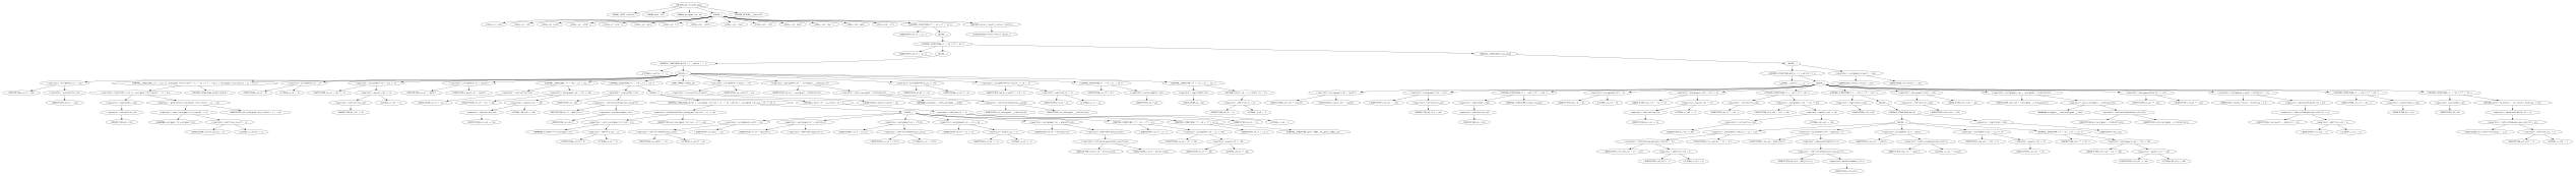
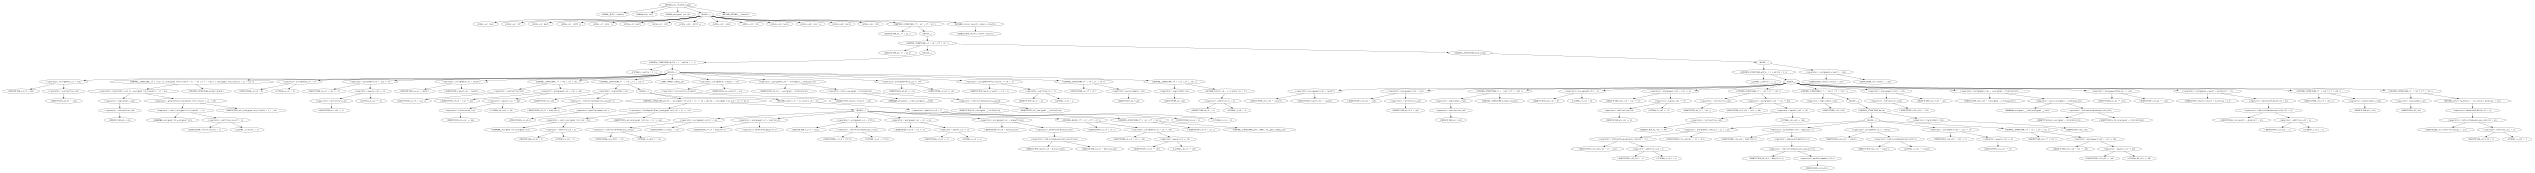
  digraph {
    fontname="Source Code Pro"
    node [fontname="Source Code Pro"]
    edge [fontname="Source Code Pro"]
    n1 [label="(METHOD,do_rfc1035_name)"]
    n2 [label="(PARAM,_BYTE *result)"]
    n3 [label="(PARAM,char *a2)"]
    n4 [label="(PARAM,unsigned int a3)"]
    n5 [label="(BLOCK,,)"]
    n6 [label="(METHOD_RETURN,__fastcall)"]
    n7 [label="(LOCAL,v3: char)"]
    n8 [label="(LOCAL,v4: int)"]
    n9 [label="(LOCAL,v5: bool)"]
    n10 [label="(LOCAL,v6: _BYTE *)"]
    n11 [label="(LOCAL,v7: char *)"]
    n12 [label="(LOCAL,v8: bool)"]
    n13 [label="(LOCAL,v9: int)"]
    n14 [label="(LOCAL,v10: _BYTE *)"]
    n15 [label="(LOCAL,v11: char)"]
    n16 [label="(LOCAL,v12: int)"]
    n17 [label="(LOCAL,v13: bool)"]
    n18 [label="(LOCAL,v14: char *)"]
    n19 [label="(LOCAL,v15: bool)"]
    n20 [label="(LOCAL,v16: int)"]
    n21 [label="(CONTROL_STRUCTURE,if ( a2 ),if ( a2 ))"]
    n22 [label="(RETURN,return result;,return result;)"]
    n23 [label="(IDENTIFIER,a2,if ( a2 ))"]
    n24 [label="(BLOCK,,)"]
    n25 [label="(IDENTIFIER,result,return result;)"]
    n26 [label="(CONTROL_STRUCTURE,if ( a3 ),if ( a3 ))"]
    n27 [label="(IDENTIFIER,a3,if ( a3 ))"]
    n28 [label="(BLOCK,,)"]
    n29 [label="(CONTROL_STRUCTURE,else,else)"]
    n30 [label="(CONTROL_STRUCTURE,while ( 1 ),while ( 1 ))"]
    n31 [label="(BLOCK,,)"]
    n32 [label="(LITERAL,1,while ( 1 ))"]
    n33 [label="(BLOCK,,)"]
    n34 [label="(<operator>.assignment,v3 = *a2)"]
    n35 [label="(CONTROL_STRUCTURE,if ( !*a2 || (unsigned int)(result + 1) > a3 ),if ( !*a2 || (unsigned int)(result + 1) > a3 ))"]
    n36 [label="(<operator>.assignment,v4 = 0)"]
    n37 [label="(<operator>.assignment,v5 = *a2 == 0)"]
    n38 [label="(<operator>.assignment,v6 = result)"]
    n39 [label="(CONTROL_STRUCTURE,if ( *a2 ),if ( *a2 ))"]
    n40 [label="(CONTROL_STRUCTURE,if ( !v5 ),if ( !v5 ))"]
    n41 [label="(JUMP_TARGET,LABEL_14)"]
    n42 [label="(<operator>.assignment,*result = v4)"]
    n43 [label="(<operator>.assignment,v9 = (unsigned __int8)a2[v4])"]
    n44 [label="(<operator>.assignmentPlus,a2 += v4)"]
    n45 [label="(<operator>.assignmentPlus,result += v4 + 1)"]
    n46 [label="(CONTROL_STRUCTURE,if ( v9 ),if ( v9 ))"]
    n47 [label="(CONTROL_STRUCTURE,if ( !a2 ),if ( !a2 ))"]
    n48 [label="(IDENTIFIER,v3,v3 = *a2)"]
    n49 [label="(<operator>.indirection,*a2)"]
    n50 [label="(<operator>.logicalOr,!*a2 || (unsigned int)(result + 1) > a3)"]
    n51 [label="(CONTROL_STRUCTURE,break;,break;)"]
    n52 [label="(IDENTIFIER,v4,v4 = 0)"]
    n53 [label="(LITERAL,0,v4 = 0)"]
    n54 [label="(IDENTIFIER,v5,v5 = *a2 == 0)"]
    n55 [label="(<operator>.equals,*a2 == 0)"]
    n56 [label="(IDENTIFIER,v6,v6 = result)"]
    n57 [label="(IDENTIFIER,result,v6 = result)"]
    n58 [label="(<operator>.indirection,*a2)"]
    n59 [label="(<operator>.assignment,v5 = *a2 == 46)"]
    n60 [label="(<operator>.logicalNot,!v5)"]
    n61 [label="(BLOCK,,)"]
    n62 [label="(<operator>.indirection,*result)"]
    n63 [label="(IDENTIFIER,v4,*result = v4)"]
    n64 [label="(IDENTIFIER,v9,v9 = (unsigned __int8)a2[v4])"]
    n65 [label="(<operator>.cast,(unsigned __int8)a2[v4])"]
    n66 [label="(IDENTIFIER,a2,a2 += v4)"]
    n67 [label="(IDENTIFIER,v4,a2 += v4)"]
    n68 [label="(IDENTIFIER,result,result += v4 + 1)"]
    n69 [label="(<operator>.addition,v4 + 1)"]
    n70 [label="(IDENTIFIER,v9,if ( v9 ))"]
    n71 [label="(<operator>.preIncrement,++a2)"]
    n72 [label="(<operator>.logicalNot,!a2)"]
    n73 [label="(RETURN,return v6 + 1;,return v6 + 1;)"]
    n74 [label="(IDENTIFIER,a2,v3 = *a2)"]
    n75 [label="(<operator>.logicalNot,!*a2)"]
    n76 [label="(<operator>.greaterThan,(unsigned int)(result + 1) > a3)"]
    n77 [label="(<operator>.indirection,*a2)"]
    n78 [label="(<operator>.cast,(unsigned int)(result + 1))"]
    n79 [label="(IDENTIFIER,a3,(unsigned int)(result + 1) > a3)"]
    n80 [label="(IDENTIFIER,a2,!*a2)"]
    n81 [label="(UNKNOWN,unsigned int,unsigned int)"]
    n82 [label="(<operator>.addition,result + 1)"]
    n83 [label="(IDENTIFIER,result,result + 1)"]
    n84 [label="(LITERAL,1,result + 1)"]
    n85 [label="(<operator>.indirection,*a2)"]
    n86 [label="(LITERAL,0,*a2 == 0)"]
    n87 [label="(IDENTIFIER,a2,*a2 == 0)"]
    n88 [label="(IDENTIFIER,a2,if ( *a2 ))"]
    n89 [label="(IDENTIFIER,v5,v5 = *a2 == 42)"]
    n90 [label="(<operator>.equals,*a2 == 46)"]
    n91 [label="(<operator>.indirection,*a2)"]
    n92 [label="(LITERAL,46,*a2 == 46)"]
    n93 [label="(IDENTIFIER,a2,*a2 == 46)"]
    n94 [label="(IDENTIFIER,v5,!v5)"]
    n95 [label="(<operator>.indirectIndexAccess,a2[v4++])"]
    n96 [label="(CONTROL_STRUCTURE,while ( (unsigned int)(v6 + 2) <= a3 ),while ( (unsigned int)(v6 + 2) <= a3 ))"]
    n97 [label="(RETURN,return v6 + 1;,return v6 + 1;)"]
    n98 [label="(<operator>.lessEqualsThan,(unsigned int)(v6 + 2) <= a3)"]
    n99 [label="(BLOCK,,)"]
    n100 [label="(<operator>.addition,v6 + 1)"]
    n101 [label="(<operator>.cast,(unsigned int)(v6 + 2))"]
    n102 [label="(IDENTIFIER,a3,(unsigned int)(v6 + 2) <= a3)"]
    n103 [label="(<operator>.assignment,v6[1] = v3)"]
    n104 [label="(<operator>.assignment,v7 = &a2[v4++])"]
    n105 [label="(<operator>.assignment,v3 = v7[1])"]
    n106 [label="(<operator>.assignment,v8 = v3 == 0)"]
    n107 [label="(<operator>.assignment,v6 = &result[v4])"]
-   n108 [label="(CONTROL_STRUCTURE,if ( v3 ),if ( v3 ))"]
+   n108 [label="(CONTROL_BLOCK,if ( v3 ),if ( v3 ))"]
    n109 [label="(CONTROL_STRUCTURE,if ( v8 ),if ( v8 ))"]
    n110 [label="(UNKNOWN,unsigned int,unsigned int)"]
    n111 [label="(<operator>.addition,v6 + 2)"]
    n112 [label="(IDENTIFIER,v6,v6 + 2)"]
    n113 [label="(LITERAL,2,v6 + 2)"]
    n114 [label="(<operator>.indirectIndexAccess,v6[1])"]
    n115 [label="(IDENTIFIER,v3,v6[1] = v3)"]
    n116 [label="(IDENTIFIER,v7,v7 = &a2[v4++])"]
    n117 [label="(<operator>.addressOf,&a2[v4++])"]
    n118 [label="(IDENTIFIER,v3,v3 = v7[1])"]
    n119 [label="(<operator>.indirectIndexAccess,v7[1])"]
    n120 [label="(IDENTIFIER,v8,v8 = v3 == 0)"]
    n121 [label="(<operator>.equals,v3 == 0)"]
    n122 [label="(IDENTIFIER,v6,v6 = &result[v4])"]
    n123 [label="(<operator>.addressOf,&result[v4])"]
    n124 [label="(IDENTIFIER,v3,if ( v3 ))"]
    n125 [label="(<operator>.assignment,v8 = v3 == 46)"]
    n126 [label="(IDENTIFIER,v8,if ( v8 ))"]
    n127 [label="(CONTROL_STRUCTURE,goto LABEL_14;,goto LABEL_14;)"]
    n128 [label="(IDENTIFIER,v6,v6[1] = v3)"]
    n129 [label="(LITERAL,1,v6[1] = v3)"]
    n130 [label="(IDENTIFIER,a2,v7 = &a2[v4++])"]
    n131 [label="(<operator>.postIncrement,v4++)"]
    n132 [label="(IDENTIFIER,v4,v4++)"]
    n133 [label="(IDENTIFIER,v7,v3 = v7[1])"]
    n134 [label="(LITERAL,1,v3 = v7[1])"]
    n135 [label="(IDENTIFIER,v3,v3 == 0)"]
    n136 [label="(LITERAL,0,v3 == 0)"]
    n137 [label="(<operator>.indirectIndexAccess,result[v4])"]
    n138 [label="(IDENTIFIER,result,v6 = &result[v4])"]
    n139 [label="(IDENTIFIER,v4,v6 = &result[v4])"]
    n140 [label="(IDENTIFIER,v8,v8 = v3 == 46)"]
    n141 [label="(<operator>.equals,v3 == 46)"]
    n142 [label="(IDENTIFIER,v3,v3 == 46)"]
    n143 [label="(LITERAL,46,v3 == 46)"]
    n144 [label="(IDENTIFIER,v6,v6 + 1)"]
    n145 [label="(LITERAL,1,v6 + 1)"]
    n146 [label="(IDENTIFIER,result,*result = v4)"]
    n147 [label="(UNKNOWN,unsigned __int8,unsigned __int8)"]
    n148 [label="(<operator>.indirectIndexAccess,a2[v4])"]
    n149 [label="(IDENTIFIER,a2,(unsigned __int8)a2[v4])"]
    n150 [label="(IDENTIFIER,v4,(unsigned __int8)a2[v4])"]
    n151 [label="(IDENTIFIER,v4,v4 + 1)"]
    n152 [label="(LITERAL,1,v4 + 1)"]
    n153 [label="(IDENTIFIER,a2,++a2)"]
    n154 [label="(IDENTIFIER,a2,!a2)"]
    n155 [label="(<operator>.addition,v6 + 1)"]
    n156 [label="(IDENTIFIER,v6,v6 + 1)"]
    n157 [label="(LITERAL,1,v6 + 1)"]
    n158 [label="(CONTROL_STRUCTURE,while ( 1 ),while ( 1 ))"]
    n159 [label="(<operator>.assignment,result = v10)"]
    n160 [label="(LITERAL,1,while ( 1 ))"]
    n161 [label="(BLOCK,,)"]
    n162 [label="(IDENTIFIER,result,result = v10)"]
    n163 [label="(IDENTIFIER,v10,result = v10)"]
    n164 [label="(<operator>.assignment,v10 = result)"]
    n165 [label="(<operator>.assignment,v11 = *a2)"]
    n166 [label="(CONTROL_STRUCTURE,if ( !*a2 ),if ( !*a2 ))"]
    n167 [label="(<operator>.assignment,v12 = 0)"]
    n168 [label="(<operator>.assignment,v13 = *a2 == 0)"]
    n169 [label="(CONTROL_STRUCTURE,if ( *a2 ),if ( *a2 ))"]
    n170 [label="(CONTROL_STRUCTURE,if ( !v13 ),if ( !v13 ))"]
    n171 [label="(<operator>.assignment,*v10 = v12)"]
    n172 [label="(<operator>.assignment,v16 = (unsigned __int8)a2[v12])"]
    n173 [label="(<operator>.assignmentPlus,a2 += v12)"]
    n174 [label="(<operator>.assignment,result = &v10[v12 + 1])"]
    n175 [label="(CONTROL_STRUCTURE,if ( v16 ),if ( v16 ))"]
    n176 [label="(CONTROL_STRUCTURE,if ( !a2 ),if ( !a2 ))"]
    n177 [label="(IDENTIFIER,v10,v10 = result)"]
    n178 [label="(IDENTIFIER,result,v10 = result)"]
    n179 [label="(IDENTIFIER,v11,v11 = *a2)"]
    n180 [label="(<operator>.indirection,*a2)"]
    n181 [label="(<operator>.logicalNot,!*a2)"]
    n182 [label="(CONTROL_STRUCTURE,break;,break;)"]
    n183 [label="(IDENTIFIER,v12,v12 = 0)"]
    n184 [label="(LITERAL,0,v12 = 0)"]
    n185 [label="(IDENTIFIER,v13,v13 = *a2 == 0)"]
    n186 [label="(<operator>.equals,*a2 == 0)"]
    n187 [label="(<operator>.indirection,*a2)"]
    n188 [label="(<operator>.assignment,v13 = *a2 == 46)"]
    n189 [label="(<operator>.logicalNot,!v13)"]
    n190 [label="(BLOCK,,)"]
    n191 [label="(<operator>.indirection,*v10)"]
    n192 [label="(IDENTIFIER,v12,*v10 = v12)"]
    n193 [label="(IDENTIFIER,v16,v16 = (unsigned __int8)a2[v12])"]
    n194 [label="(<operator>.cast,(unsigned __int8)a2[v12])"]
    n195 [label="(IDENTIFIER,a2,a2 += v12)"]
    n196 [label="(IDENTIFIER,v12,a2 += v12)"]
    n197 [label="(IDENTIFIER,result,result = &v10[v12 + 1])"]
    n198 [label="(<operator>.addressOf,&v10[v12 + 1])"]
    n199 [label="(IDENTIFIER,v16,if ( v16 ))"]
    n200 [label="(<operator>.preIncrement,++a2)"]
    n201 [label="(<operator>.logicalNot,!a2)"]
    n202 [label="(RETURN,return &v10[v12 + 1];,return &v10[v12 + 1];)"]
    n203 [label="(IDENTIFIER,a2,v11 = *a2)"]
    n204 [label="(<operator>.indirection,*a2)"]
    n205 [label="(IDENTIFIER,a2,!*a2)"]
    n206 [label="(<operator>.indirection,*a2)"]
    n207 [label="(LITERAL,0,*a2 == 0)"]
    n208 [label="(IDENTIFIER,a2,*a2 == 0)"]
    n209 [label="(IDENTIFIER,a2,if ( *a2 ))"]
    n210 [label="(IDENTIFIER,v13,v13 = *a2 == 46)"]
    n211 [label="(<operator>.equals,*a2 == 46)"]
    n212 [label="(<operator>.indirection,*a2)"]
    n213 [label="(LITERAL,46,*a2 == 46)"]
    n214 [label="(IDENTIFIER,a2,*a2 == 46)"]
    n215 [label="(IDENTIFIER,v13,!v13)"]
    n216 [label="(CONTROL_STRUCTURE,do,do)"]
    n217 [label="(BLOCK,,)"]
    n218 [label="(<operator>.logicalNot,!v15)"]
    n219 [label="(<operator>.assignment,v10[v12 + 1] = v11)"]
    n220 [label="(<operator>.assignment,v14 = &a2[v12++])"]
    n221 [label="(<operator>.assignment,v11 = v14[1])"]
    n222 [label="(<operator>.assignment,v15 = v11 == 0)"]
    n223 [label="(CONTROL_STRUCTURE,if ( v11 ),if ( v11 ))"]
    n224 [label="(IDENTIFIER,v15,!v15)"]
    n225 [label="(<operator>.indirectIndexAccess,v10[v12 + 1])"]
    n226 [label="(IDENTIFIER,v11,v10[v12 + 1] = v11)"]
    n227 [label="(IDENTIFIER,v14,v14 = &a2[v12++])"]
    n228 [label="(<operator>.addressOf,&a2[v12++])"]
    n229 [label="(IDENTIFIER,v11,v11 = v14[1])"]
    n230 [label="(<operator>.indirectIndexAccess,v14[1])"]
    n231 [label="(IDENTIFIER,v15,v15 = v11 == 0)"]
    n232 [label="(<operator>.equals,v11 == 0)"]
    n233 [label="(IDENTIFIER,v11,if ( v11 ))"]
    n234 [label="(<operator>.assignment,v15 = v11 == 46)"]
    n235 [label="(IDENTIFIER,v10,v10[v12 + 1] = v11)"]
    n236 [label="(<operator>.addition,v12 + 1)"]
    n237 [label="(IDENTIFIER,v12,v12 + 1)"]
    n238 [label="(LITERAL,1,v12 + 1)"]
    n239 [label="(<operator>.indirectIndexAccess,a2[v12++])"]
    n240 [label="(IDENTIFIER,a2,v14 = &a2[v12++])"]
    n241 [label="(<operator>.postIncrement,v12++)"]
    n242 [label="(IDENTIFIER,v12,v12++)"]
    n243 [label="(IDENTIFIER,v14,v11 = v14[1])"]
    n244 [label="(LITERAL,1,v11 = v14[1])"]
    n245 [label="(IDENTIFIER,v11,v11 == 0)"]
    n246 [label="(IDENTIFIER,v15,v15 = v11 == 46)"]
    n247 [label="(<operator>.equals,v11 == 46)"]
    n248 [label="(IDENTIFIER,v11,v11 == 46)"]
    n249 [label="(LITERAL,46,v11 == 46)"]
    n250 [label="(IDENTIFIER,v10,*v10 = v12)"]
    n251 [label="(UNKNOWN,unsigned __int8,unsigned __int8)"]
    n252 [label="(<operator>.indirectIndexAccess,a2[v12])"]
    n253 [label="(IDENTIFIER,a2,(unsigned __int8)a2[v12])"]
    n254 [label="(IDENTIFIER,v12,(unsigned __int8)a2[v12])"]
    n255 [label="(<operator>.indirectIndexAccess,v10[v12 + 1])"]
    n256 [label="(IDENTIFIER,v10,result = &v10[v12 + 1])"]
    n257 [label="(<operator>.addition,v12 + 1)"]
    n258 [label="(IDENTIFIER,v12,v12 + 1)"]
    n259 [label="(LITERAL,1,v12 + 1)"]
    n260 [label="(IDENTIFIER,a2,++a2)"]
    n261 [label="(IDENTIFIER,a2,!a2)"]
    n262 [label="(<operator>.addressOf,&v10[v12 + 1])"]
    n263 [label="(<operator>.indirectIndexAccess,v10[v12 + 1])"]
    n264 [label="(IDENTIFIER,v10,return &v10[v12 + 1];)"]
    n265 [label="(<operator>.addition,v12 + 1)"]
    n266 [label="(IDENTIFIER,v12,v12 + 1)"]
    n267 [label="(LITERAL,1,v12 + 1)"]
    n1 -> n2
    n1 -> n3
    n1 -> n4
    n1 -> n5
    n1 -> n6
    n5 -> n7
    n5 -> n8
    n5 -> n9
    n5 -> n10
    n5 -> n11
    n5 -> n12
    n5 -> n13
    n5 -> n14
    n5 -> n15
    n5 -> n16
    n5 -> n17
    n5 -> n18
    n5 -> n19
    n5 -> n20
    n5 -> n21
    n5 -> n22
    n21 -> n23
    n21 -> n24
    n22 -> n25
    n24 -> n26
    n26 -> n27
    n26 -> n28
    n26 -> n29
    n28 -> n30
    n29 -> n31
    n30 -> n32
    n30 -> n33
    n31 -> n158
    n31 -> n159
    n33 -> n34
    n33 -> n35
    n33 -> n36
    n33 -> n37
    n33 -> n38
    n33 -> n39
    n33 -> n40
    n33 -> n41
    n33 -> n42
    n33 -> n43
    n33 -> n44
    n33 -> n45
    n33 -> n46
    n33 -> n47
    n34 -> n48
    n34 -> n49
    n35 -> n50
    n35 -> n51
    n36 -> n52
    n36 -> n53
    n37 -> n54
    n37 -> n55
    n38 -> n56
    n38 -> n57
    n39 -> n58
    n39 -> n59
    n40 -> n60
    n40 -> n61
    n42 -> n62
    n42 -> n63
    n43 -> n64
    n43 -> n65
    n44 -> n66
    n44 -> n67
    n45 -> n68
    n45 -> n69
    n46 -> n70
    n46 -> n71
    n47 -> n72
    n47 -> n73
    n49 -> n74
    n50 -> n75
    n50 -> n76
    n55 -> n85
    n55 -> n86
    n58 -> n88
    n59 -> n89
    n59 -> n90
    n60 -> n94
    n60 -> n95
    n61 -> n96
    n61 -> n97
    n62 -> n146
    n65 -> n147
    n65 -> n148
    n69 -> n151
    n69 -> n152
    n71 -> n153
    n72 -> n154
    n73 -> n155
    n75 -> n77
    n76 -> n78
    n76 -> n79
    n77 -> n80
    n78 -> n81
    n78 -> n82
    n82 -> n83
    n82 -> n84
    n85 -> n87
    n90 -> n91
    n90 -> n92
    n91 -> n93
    n95 -> n130
    n95 -> n131
    n96 -> n98
    n96 -> n99
    n97 -> n100
    n98 -> n101
    n98 -> n102
    n99 -> n103
    n99 -> n104
    n99 -> n105
    n99 -> n106
    n99 -> n107
    n99 -> n108
    n99 -> n109
    n100 -> n144
    n100 -> n145
    n101 -> n110
    n101 -> n111
    n103 -> n114
    n103 -> n115
    n104 -> n116
    n104 -> n117
    n105 -> n118
    n105 -> n119
    n106 -> n120
    n106 -> n121
    n107 -> n122
    n107 -> n123
    n108 -> n124
    n108 -> n125
    n109 -> n126
    n109 -> n127
    n111 -> n112
    n111 -> n113
    n114 -> n128
    n114 -> n129
    n119 -> n133
    n119 -> n134
    n121 -> n135
    n121 -> n136
    n123 -> n137
    n125 -> n140
    n125 -> n141
    n131 -> n132
    n137 -> n138
    n137 -> n139
    n141 -> n142
    n141 -> n143
    n148 -> n149
    n148 -> n150
    n155 -> n156
    n155 -> n157
    n158 -> n160
    n158 -> n161
    n159 -> n162
    n159 -> n163
    n161 -> n164
    n161 -> n165
    n161 -> n166
    n161 -> n167
    n161 -> n168
    n161 -> n169
    n161 -> n170
    n161 -> n171
    n161 -> n172
    n161 -> n173
    n161 -> n174
    n161 -> n175
    n161 -> n176
    n164 -> n177
    n164 -> n178
    n165 -> n179
    n165 -> n180
    n166 -> n181
    n166 -> n182
    n167 -> n183
    n167 -> n184
    n168 -> n185
    n168 -> n186
    n169 -> n187
    n169 -> n188
    n170 -> n189
    n170 -> n190
    n171 -> n191
    n171 -> n192
    n172 -> n193
    n172 -> n194
    n173 -> n195
    n173 -> n196
    n174 -> n197
    n174 -> n198
    n175 -> n199
    n175 -> n200
    n176 -> n201
    n176 -> n202
    n180 -> n203
    n181 -> n204
    n186 -> n206
    n186 -> n207
    n187 -> n209
    n188 -> n210
    n188 -> n211
    n189 -> n215
    n190 -> n216
    n191 -> n250
    n194 -> n251
    n194 -> n252
    n198 -> n255
    n200 -> n260
    n201 -> n261
    n202 -> n262
    n204 -> n205
    n206 -> n208
    n211 -> n212
    n211 -> n213
    n212 -> n214
    n216 -> n217
    n216 -> n218
    n217 -> n219
    n217 -> n220
    n217 -> n221
    n217 -> n222
    n217 -> n223
    n218 -> n224
    n219 -> n225
    n219 -> n226
    n220 -> n227
    n220 -> n228
    n221 -> n229
    n221 -> n230
    n222 -> n231
    n222 -> n232
    n223 -> n233
    n223 -> n234
    n225 -> n235
    n225 -> n236
    n228 -> n239
    n230 -> n243
    n230 -> n244
    n232 -> n245
    n234 -> n246
    n234 -> n247
    n236 -> n237
    n236 -> n238
    n239 -> n240
    n239 -> n241
    n241 -> n242
    n247 -> n248
    n247 -> n249
    n252 -> n253
    n252 -> n254
    n255 -> n256
    n255 -> n257
    n257 -> n258
    n257 -> n259
    n262 -> n263
    n263 -> n264
    n263 -> n265
    n265 -> n266
    n265 -> n267
  }
